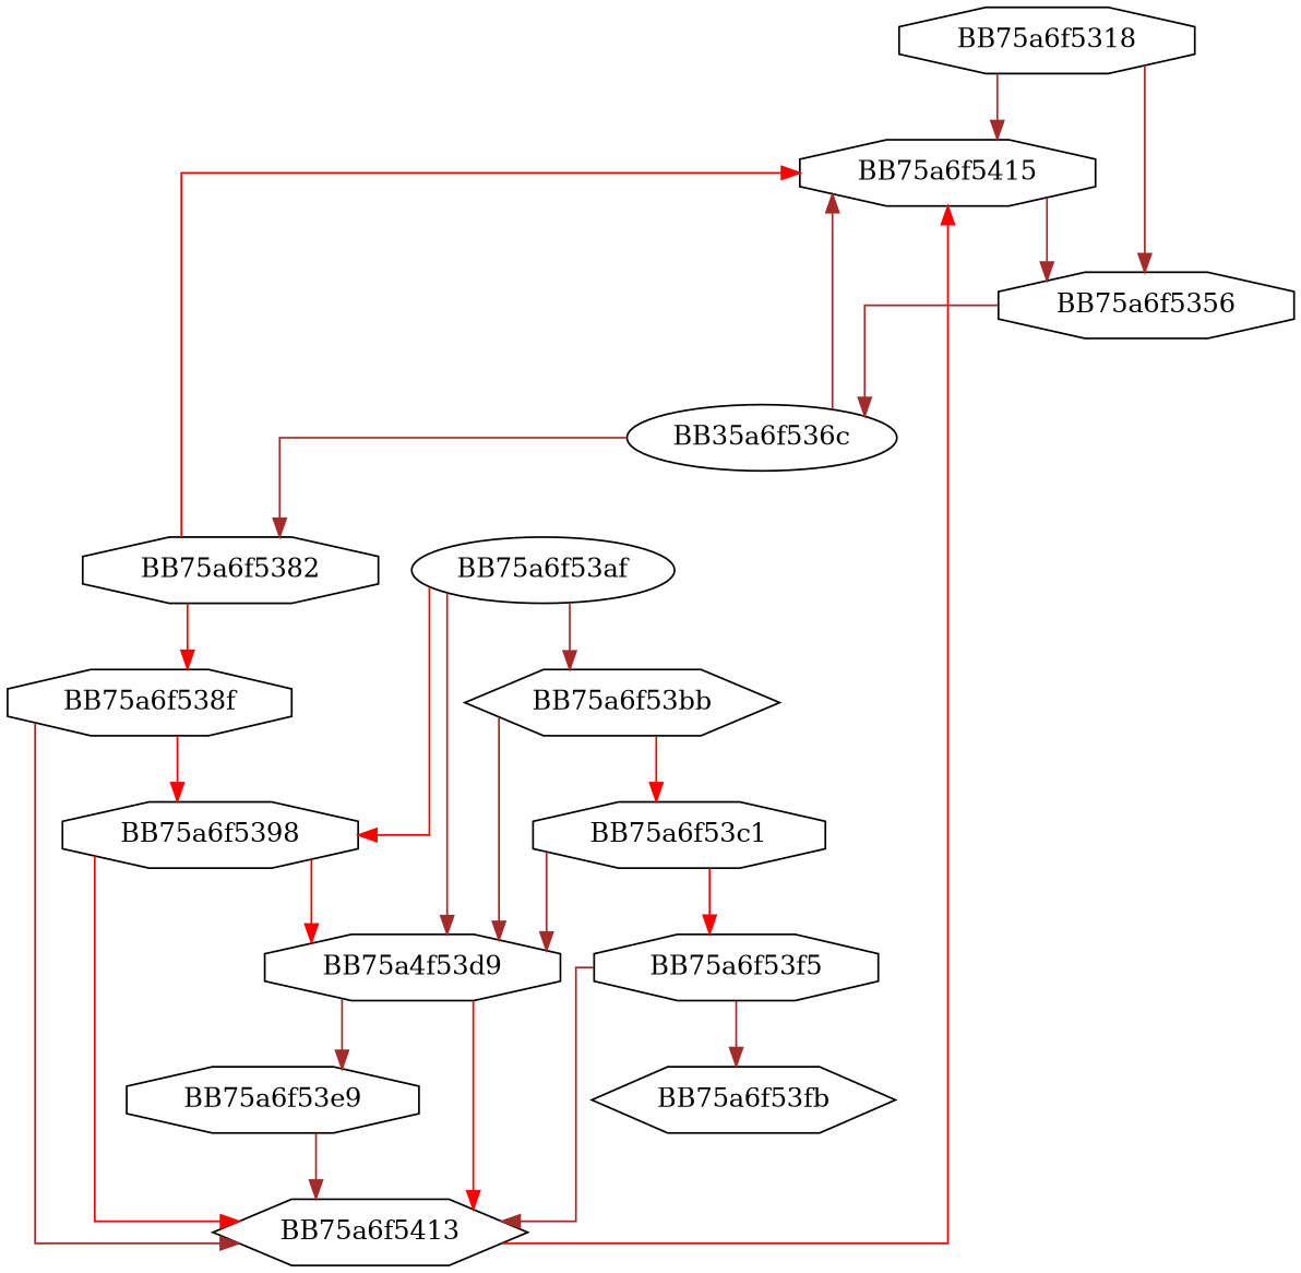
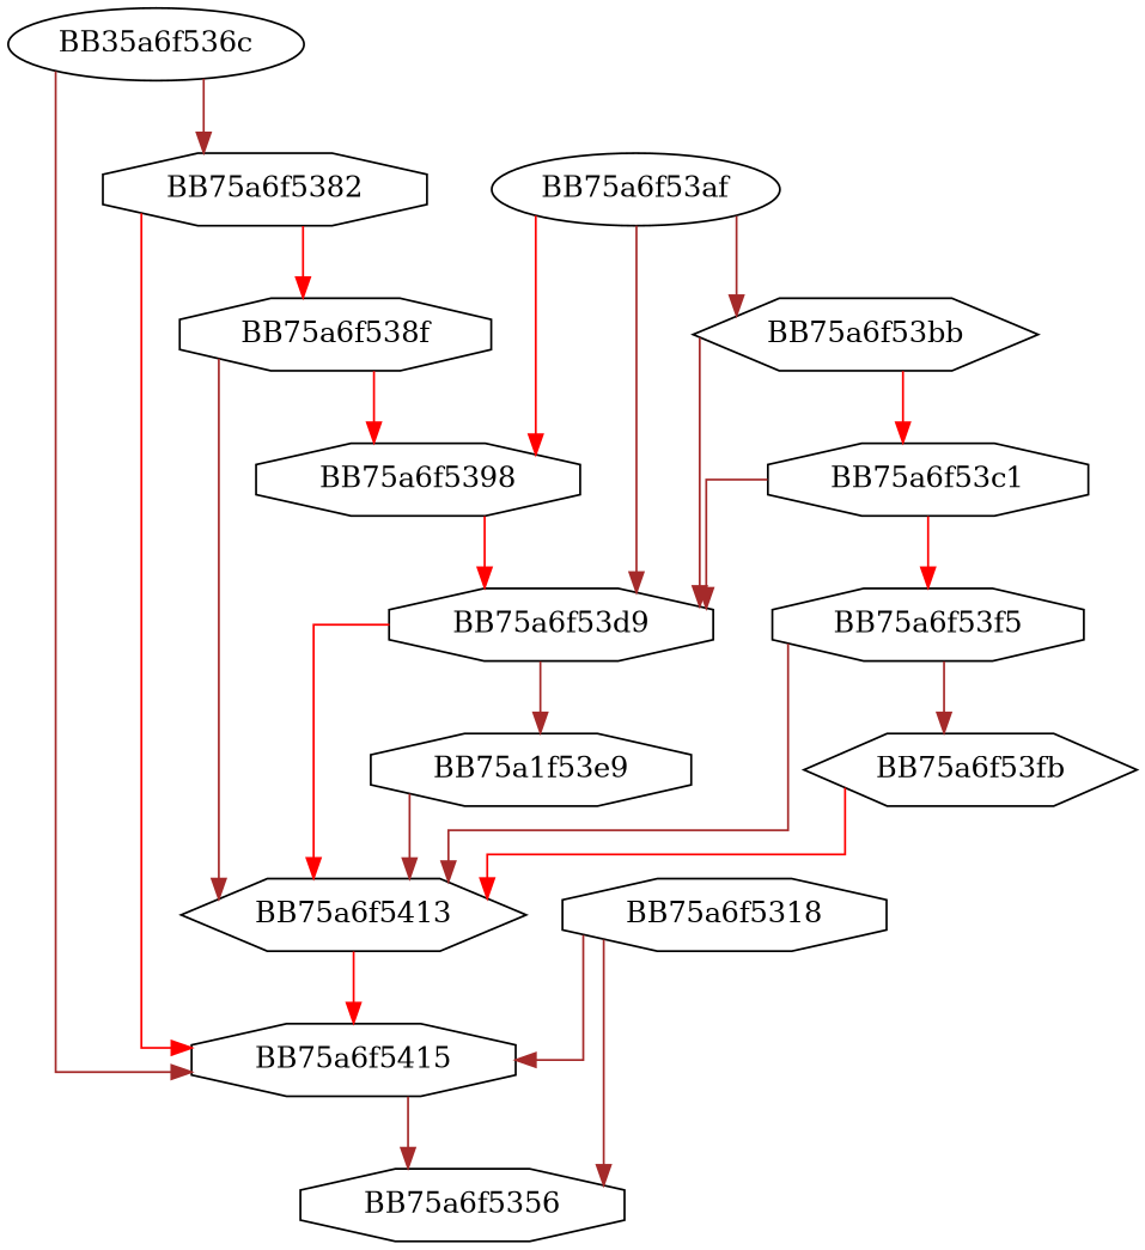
  digraph {
    splines=ortho
    node [shape=octagon]
    edge [color=brown]
    BB75a6f5318
    BB75a6f5415
    BB75a6f5356
    n4 [label=BB35a6f536c shape=ellipse]
    BB75a6f5382
    BB75a6f538f
    BB75a6f5413 [shape=hexagon]
    BB75a6f5398
-   BB75a6f53d9 [label=BB75a4f53d9]
-   BB75a6f53e9
+   BB75a6f53d9
+   BB75a6f53e9 [label=BB75a1f53e9]
    BB75a6f53af [shape=ellipse]
    BB75a6f53bb [shape=hexagon]
    BB75a6f53c1
    BB75a6f53f5
    BB75a6f53fb [shape=hexagon]
    BB75a6f5318 -> BB75a6f5415
    BB75a6f5318 -> BB75a6f5356
    BB75a6f5415 -> BB75a6f5356
-   BB75a6f5356 -> n4
    n4 -> BB75a6f5415
    n4 -> BB75a6f5382
    BB75a6f5382 -> BB75a6f5415 [color=red]
    BB75a6f5382 -> BB75a6f538f [color=red]
    BB75a6f538f -> BB75a6f5413
    BB75a6f538f -> BB75a6f5398 [color=red]
    BB75a6f5413 -> BB75a6f5415 [color=red]
    BB75a6f5398 -> BB75a6f53d9 [color=red]
    BB75a6f53d9 -> BB75a6f5413 [color=red]
    BB75a6f53d9 -> BB75a6f53e9
    BB75a6f53e9 -> BB75a6f5413
    BB75a6f53af -> BB75a6f5398 [color=red]
    BB75a6f53af -> BB75a6f53d9
    BB75a6f53af -> BB75a6f53bb
    BB75a6f53bb -> BB75a6f53d9
    BB75a6f53bb -> BB75a6f53c1 [color=red]
    BB75a6f53c1 -> BB75a6f53d9
    BB75a6f53c1 -> BB75a6f53f5 [color=red]
    BB75a6f53f5 -> BB75a6f5413
    BB75a6f53f5 -> BB75a6f53fb
-   BB75a6f5398 -> BB75a6f5413 [color=red]
+   BB75a6f53fb -> BB75a6f5413 [color=red]
  }
